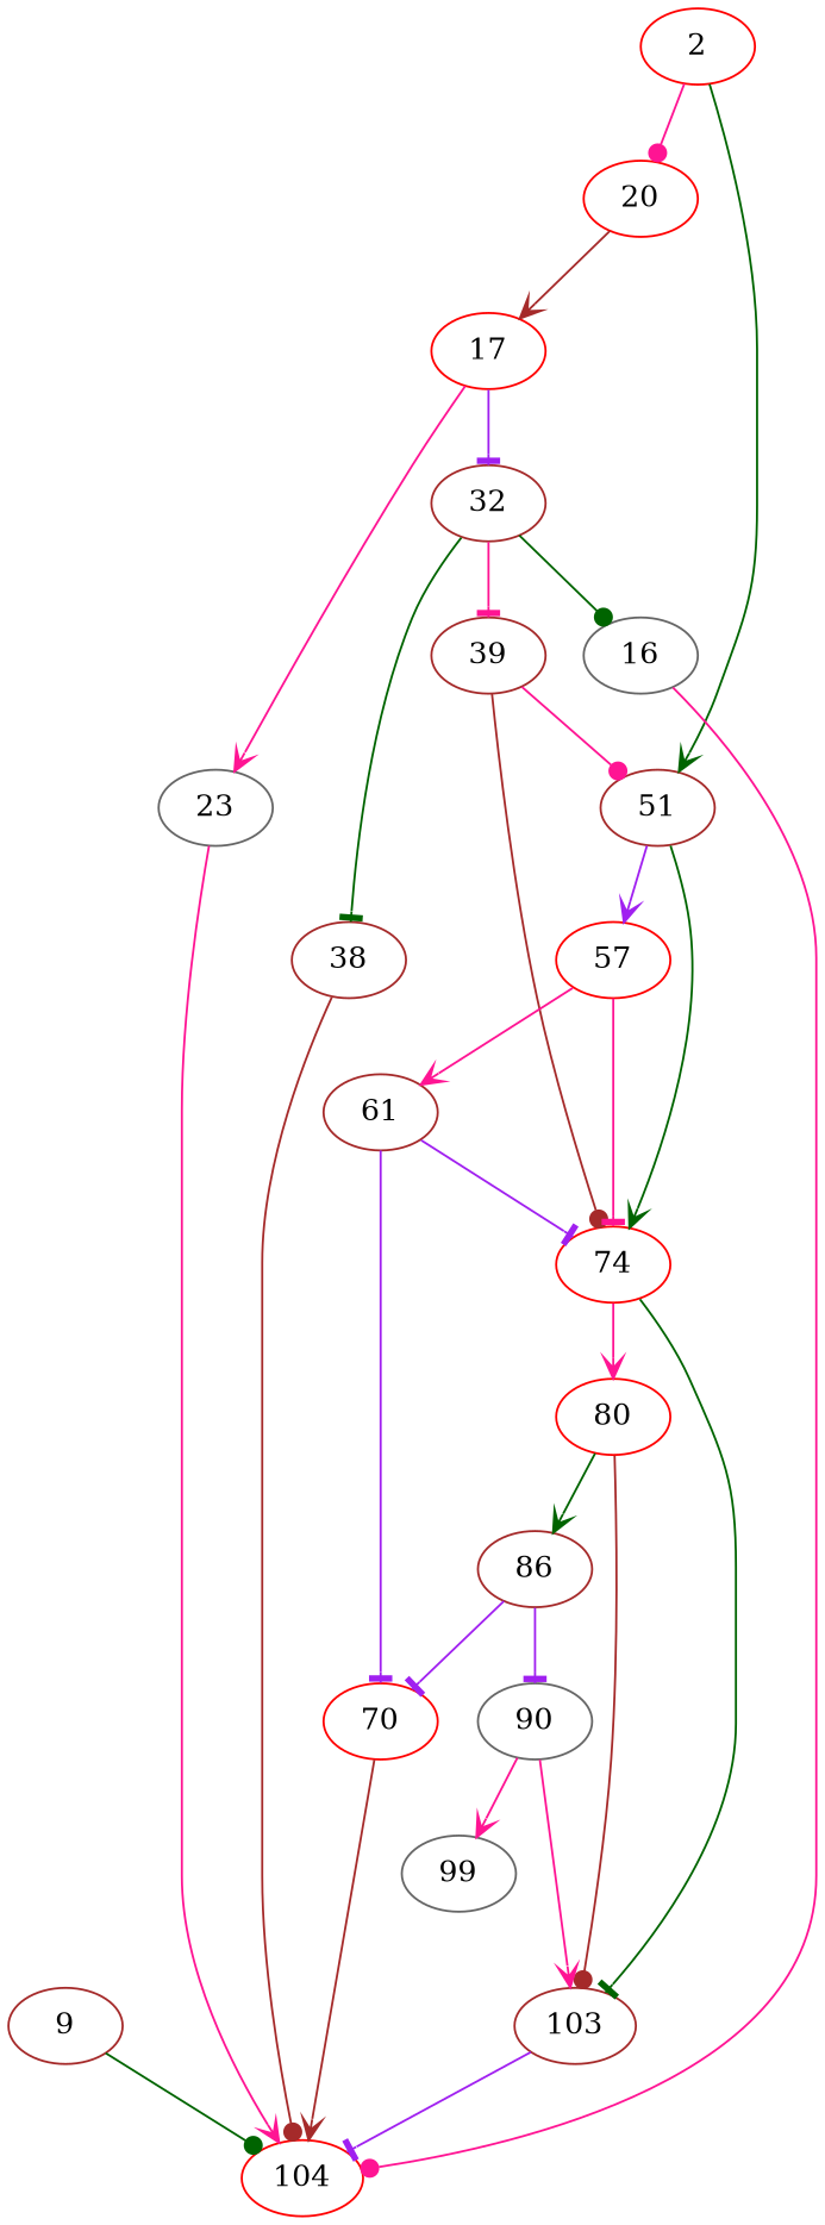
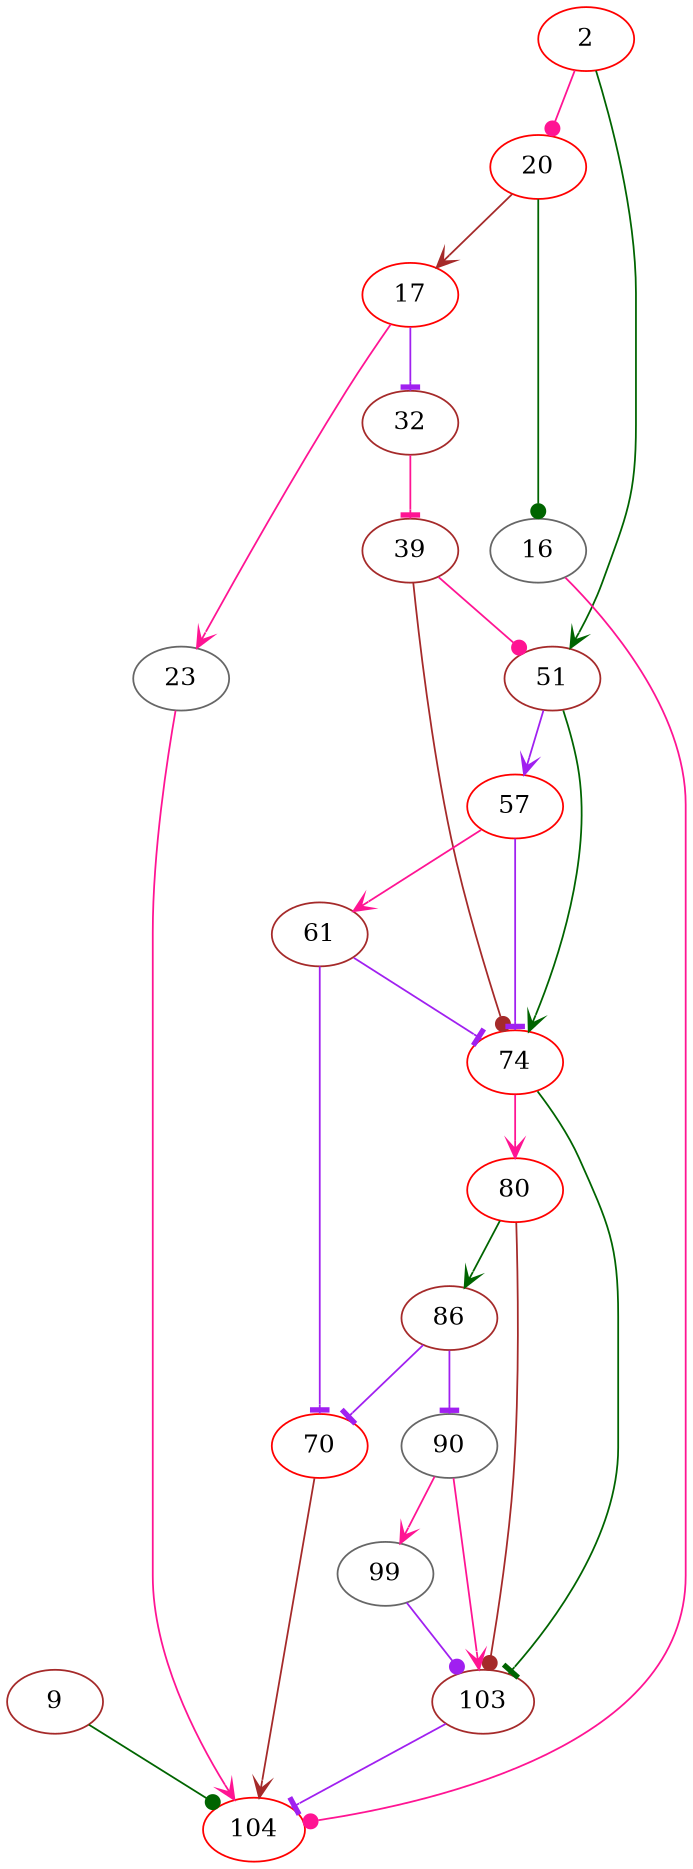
  strict digraph {
    node [color=red]
    edge [arrowhead=vee color=deeppink cond=false]
    2 [entry=true]
    n2 [label=20]
    51 [color=brown]
    9 [color=brown]
    104
    16 [color=gray40]
    17
    23 [color=gray40]
    32 [color=brown]
-   38 [color=brown]
    39 [color=brown]
    74
    57
    80
    103 [color=brown]
    61 [color=brown]
    86 [color=brown]
    70
    90 [color=gray40]
    99 [color=gray40]
    2 -> n2 [arrowhead=dot]
    2 -> 51 [color=darkgreen cond=true]
-   32 -> 16 [arrowhead=dot color=darkgreen cond=true]
+   n2 -> 16 [arrowhead=dot color=darkgreen cond=true]
    n2 -> 17 [color=brown]
    51 -> 74 [color=darkgreen cond=true]
    51 -> 57 [color=purple]
    9 -> 104 [arrowhead=dot color=darkgreen cond=""]
    16 -> 104 [arrowhead=dot cond=""]
    17 -> 23 [cond=true]
    17 -> 32 [arrowhead=tee color=purple]
    23 -> 104 [cond=""]
-   32 -> 38 [arrowhead=tee color=darkgreen cond=true]
    32 -> 39 [arrowhead=tee]
-   38 -> 104 [arrowhead=dot color=brown cond=""]
    39 -> 51 [arrowhead=dot cond=true]
    39 -> 74 [arrowhead=dot color=brown]
    74 -> 80 [cond=true]
    74 -> 103 [arrowhead=tee color=darkgreen]
-   57 -> 74 [arrowhead=tee]
+   57 -> 74 [arrowhead=tee color=purple]
    57 -> 61 [cond=true]
    80 -> 103 [arrowhead=dot color=brown cond=true]
    80 -> 86 [color=darkgreen]
    103 -> 104 [arrowhead=tee color=purple cond=""]
    61 -> 74 [arrowhead=tee color=purple]
    61 -> 70 [arrowhead=tee color=purple cond=true]
    86 -> 70 [arrowhead=tee color=purple]
    86 -> 90 [arrowhead=tee color=purple cond=true]
    70 -> 104 [color=brown cond=""]
    90 -> 103
    90 -> 99 [cond=true]
+   99 -> 103 [arrowhead=dot color=purple cond=""]
  }
